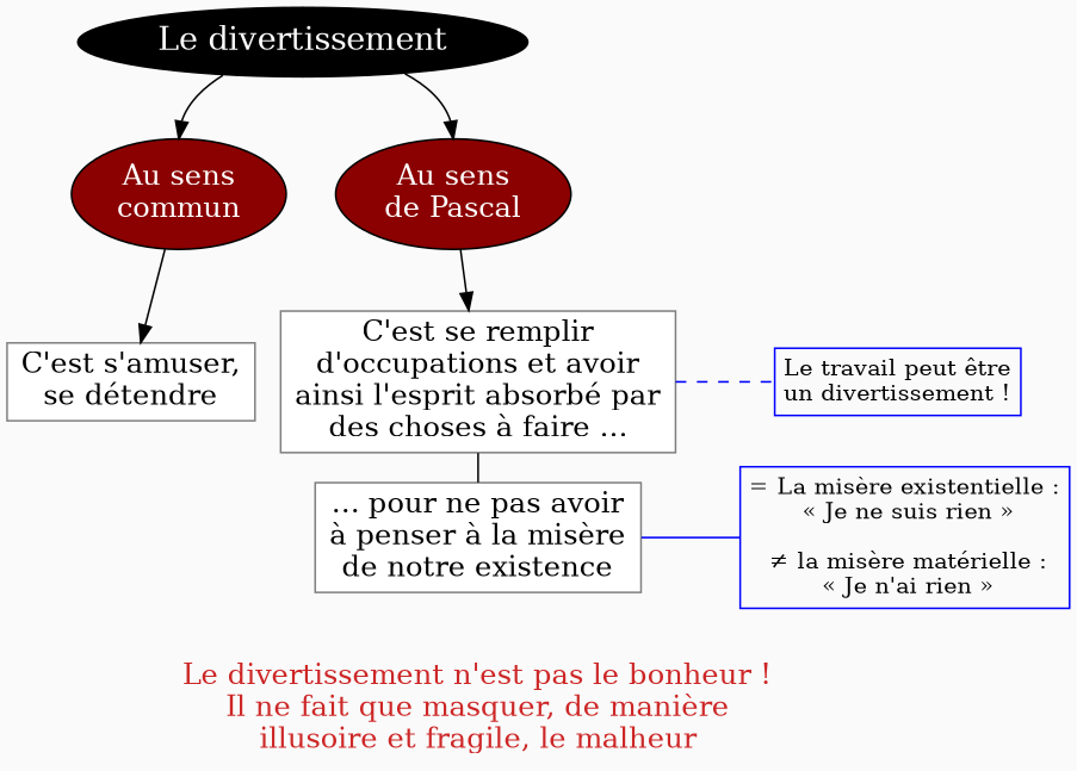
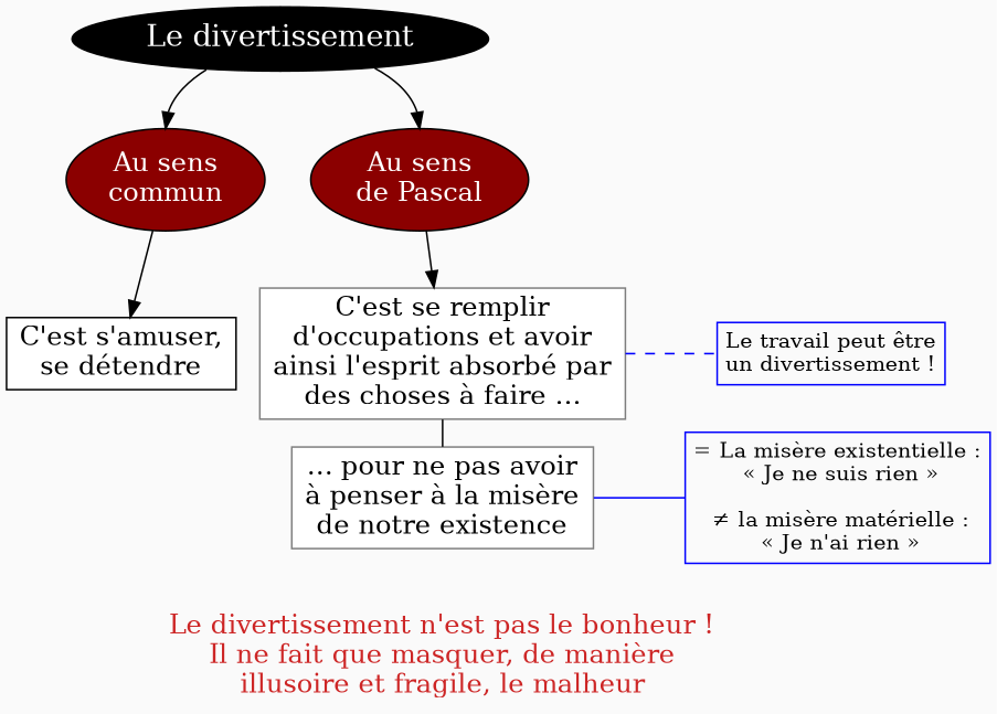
  digraph {
    bgcolor=grey98
    nodesep=0.2
    ranksep=0.1
    splines=true
    style=filled
    node [color=grey50 fillcolor=white fontcolor=black fontsize=16 shape=box style=filled]
    edge [minlen=4]
    n1 [label="C'est se remplir\nd'occupations et avoir\nainsi l'esprit absorbé par\ndes choses à faire …"]
    n2 [color=blue fillcolor=grey98 fontsize=13 label="Le travail peut être\nun divertissement !" margin=0.07]
    n3 [label="… pour ne pas avoir\nà penser à la misère\nde notre existence"]
    n4 [color=blue fillcolor=grey98 fontsize=13 label=<= La misère existentielle :<br/> « Je ne suis rien »<br/> <font point-size="8"><br/></font> ≠ la misère matérielle :<br/> « Je n'ai rien »> margin=0.07]
    n5 [fillcolor=grey98 fontcolor=firebrick3 label="Le divertissement n'est pas le bonheur !\nIl ne fait que masquer, de manière\nillusoire et fragile, le malheur" shape=plaintext style="filled, rounded"]
    n6 [fillcolor=12 fontcolor=white fontsize=18 label="Le divertissement" color="" shape=""]
    n7 [fillcolor=red4 fontcolor=white label="Au sens\ncommun" color="" shape=""]
    n8 [fillcolor=red4 fontcolor=white label="Au sens\nde Pascal" color="" shape=""]
-   n9 [label="C'est s'amuser,\nse détendre"]
+   n9 [color=black label="C'est s'amuser,\nse détendre"]
    subgraph sub_1 {
      rank=same
      n1
      n2
    }
    subgraph sub_2 {
      rank=same
      n3
      n4
    }
    n1 -> n2 [arrowhead=none color=blue style=dashed]
    n1 -> n3 [arrowhead=none minlen=1]
    n3 -> n4 [arrowhead=none color=blue style=solid]
    n3 -> n5 [minlen=3 style=invis]
    n6 -> n7 [headport=n]
    n6 -> n8 [headport=n]
    n7 -> n9
    n8 -> n1
  }
